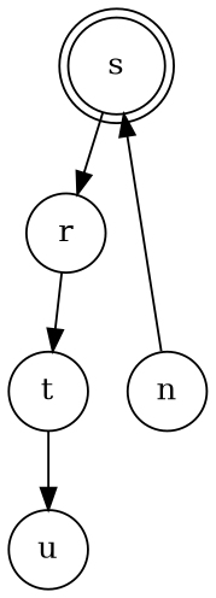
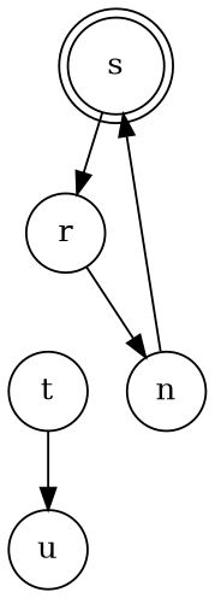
  digraph {
    node [color=black shape=circle]
    s [shape=doublecircle]
    r
    t
    u
    n
    s -> r
-   r -> t
+   r -> n
    t -> u
    n -> s
  }
